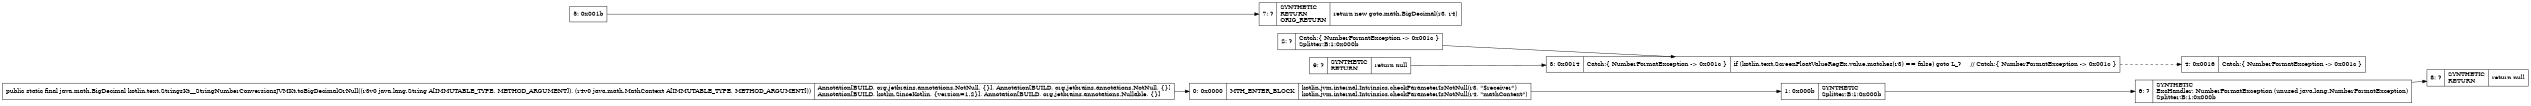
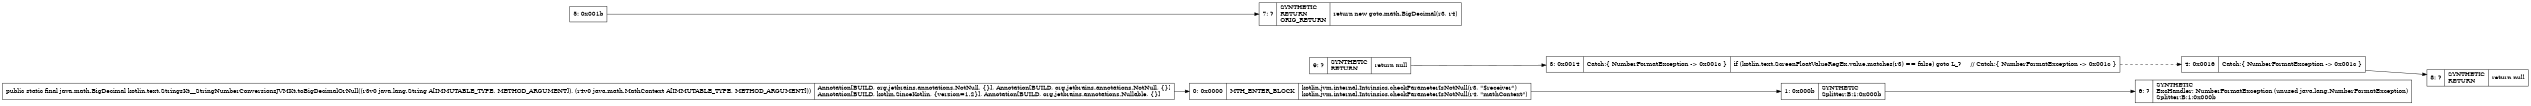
  digraph {
    rankdir=LR
    node [shape=record]
    n1 [label="{0\:\ 0x0000|MTH_ENTER_BLOCK\l|kotlin.jvm.internal.Intrinsics.checkParameterIsNotNull(r3, \"$receiver\")\lkotlin.jvm.internal.Intrinsics.checkParameterIsNotNull(r4, \"mathContext\")\l}"]
    n2 [label="{1\:\ 0x000b|SYNTHETIC\lSplitter:B:1:0x000b\l}"]
    n3 [label="{6\:\ ?|SYNTHETIC\lExcHandler: NumberFormatException (unused java.lang.NumberFormatException)\lSplitter:B:1:0x000b\l}"]
-   n4 [label="{2\:\ ?|Catch:\{ NumberFormatException \-\> 0x001c \}\lSplitter:B:1:0x000b\l}"]
    n5 [label="{3\:\ 0x0014|Catch:\{ NumberFormatException \-\> 0x001c \}\l|if (kotlin.text.ScreenFloatValueRegEx.value.matches(r3) == false) goto L_?     \/\/ Catch:\{ NumberFormatException \-\> 0x001c \}\l}"]
    n6 [label="{8\:\ ?|SYNTHETIC\lRETURN\l|return null\l}"]
    n7 [label="{4\:\ 0x0016|Catch:\{ NumberFormatException \-\> 0x001c \}\l}"]
    n8 [label="{9\:\ ?|SYNTHETIC\lRETURN\l|return null\l}"]
    n9 [label="{5\:\ 0x001b}"]
    n10 [label="{7\:\ ?|SYNTHETIC\lRETURN\lORIG_RETURN\l|return new goto.math.BigDecimal(r3, r4)\l}"]
    n11 [label="{public static final java.math.BigDecimal kotlin.text.StringsKt__StringNumberConversionsJVMKt.toBigDecimalOrNull((r3v0 java.lang.String A[IMMUTABLE_TYPE, METHOD_ARGUMENT]), (r4v0 java.math.MathContext A[IMMUTABLE_TYPE, METHOD_ARGUMENT]))  | Annotation[BUILD, org.jetbrains.annotations.NotNull, \{\}], Annotation[BUILD, org.jetbrains.annotations.NotNull, \{\}]\lAnnotation[BUILD, kotlin.SinceKotlin, \{version=1.2\}], Annotation[BUILD, org.jetbrains.annotations.Nullable, \{\}]\l}"]
    n1 -> n2
    n2 -> n3
-   n3 -> n6
-   n4 -> n5
+   n7 -> n6
    n5 -> n7 [style=dashed]
    n8 -> n5
    n9 -> n10
    n11 -> n1
  }
